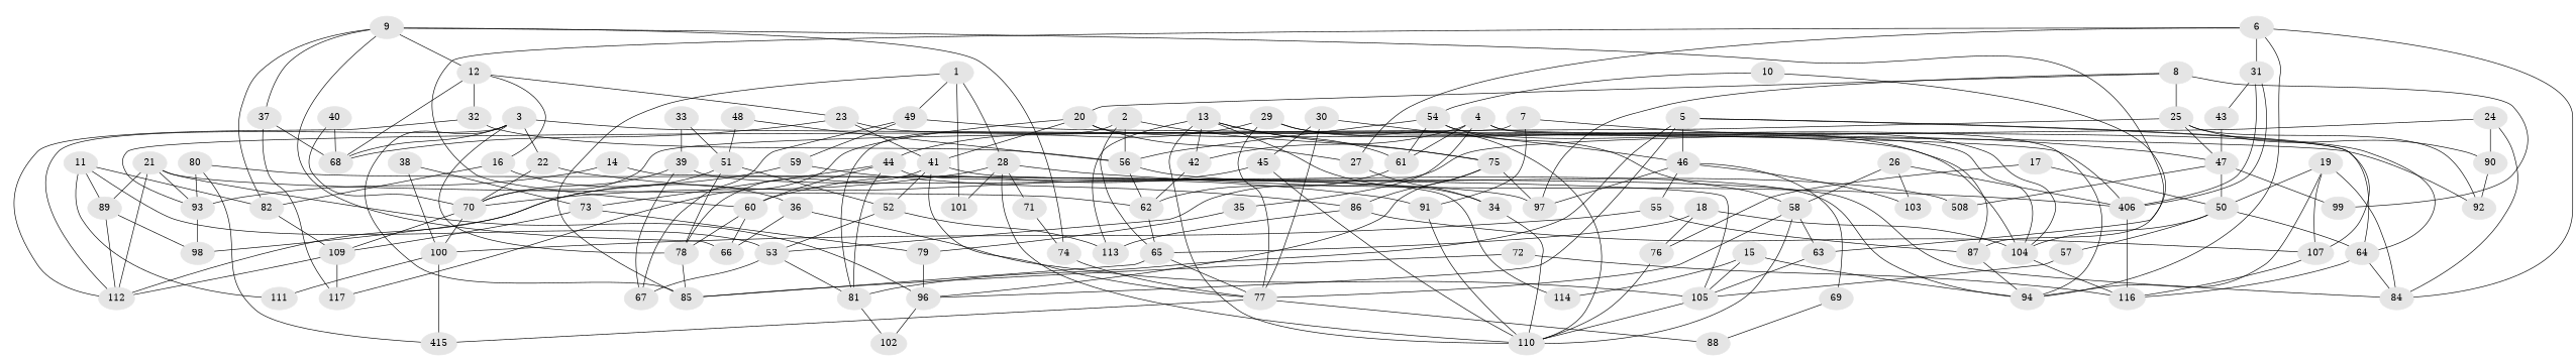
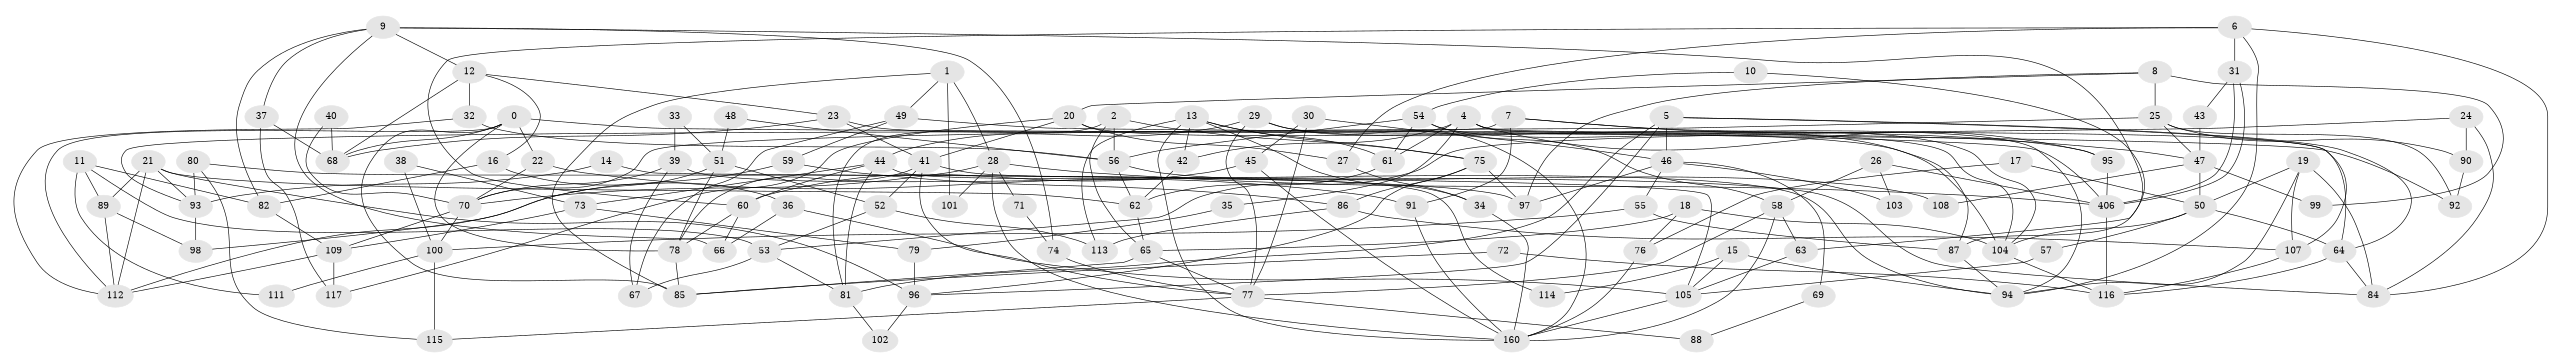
  graph {
    node [color=gray90 style=filled]
    1
    28
    49
    85
    101
-   110
+   110 [label=160]
    70
    n8 [label=406]
    71
    67
    59
    2
    56
    65
    75
    81
    62
-   108 [label=508]
+   108
    77
    96
    97
    86
    102
-   3
+   3 [label=0]
    22
    68
    78
    92
    112
    91
    4
    35
    42
    61
    64
    94
+   95
    79
    84
    116
    5
    46
    107
    103
    55
    69
    6
    27
    31
    60
    34
    43
    66
    7
    47
    93
    99
    50
    98
    8
    20
    25
    104
    41
    117
    90
    9
    12
    37
    63
    74
    82
    16
    23
    32
    105
    109
    10
    54
    87
    58
    11
    53
    89
    111
    36
    13
    113
    14
    15
    114
    17
    76
    57
    18
    19
    52
    21
    100
    24
    26
    29
    44
    73
    88
-   115 [label=415]
+   115
    30
    45
    33
    39
    51
    38
    40
    48
    72
    80
    1 -- 28
    1 -- 49
    1 -- 85
    1 -- 101
    28 -- 101
    28 -- 110
    28 -- 70
    28 -- n8
    28 -- 71
    49 -- n8
    49 -- 67
    49 -- 59
    70 -- 109
    70 -- 100
    n8 -- 116
    71 -- 74
    59 -- 86
    59 -- 98
    2 -- 56
    2 -- 65
    2 -- 75
    2 -- 81
    56 -- 62
    56 -- 108
    65 -- 85
    65 -- 77
    75 -- 96
    75 -- 97
    75 -- 86
    81 -- 102
    62 -- 65
    77 -- 88
    77 -- 115
    96 -- 102
    86 -- 107
    86 -- 113
    3 -- 85
    3 -- 22
    3 -- 68
    3 -- 78
    3 -- 92
    3 -- 112
    22 -- 70
    22 -- 91
    78 -- 85
    91 -- 110
    4 -- 35
    4 -- 42
    4 -- 61
    4 -- 64
    4 -- 94
+   4 -- 95
    35 -- 79
    42 -- 62
    61 -- 62
    64 -- 84
    64 -- 116
+   95 -- n8
    79 -- 96
    5 -- 81
    5 -- 96
    5 -- 64
    5 -- 46
    5 -- 107
    46 -- 97
    46 -- 103
    46 -- 55
    46 -- 69
    107 -- 116
    55 -- 87
    55 -- 100
    69 -- 88
    6 -- 94
    6 -- 84
    6 -- 27
    6 -- 31
    6 -- 60
    27 -- 34
    31 -- n8
    31 -- n8
    31 -- 43
    60 -- 78
    60 -- 66
    34 -- 110
    43 -- 47
    7 -- 91
+   7 -- 95
    7 -- 47
    7 -- 93
    47 -- 108
    47 -- 99
    47 -- 50
    93 -- 98
    50 -- 64
    50 -- 104
    50 -- 57
    8 -- 97
    8 -- 99
    8 -- 20
    8 -- 25
    20 -- 27
    20 -- 104
    20 -- 41
    20 -- 117
    25 -- 70
    25 -- 92
    25 -- 47
    25 -- 90
    104 -- 116
    41 -- 77
    41 -- 78
    41 -- 84
    41 -- 52
    90 -- 92
    9 -- 66
    9 -- 12
    9 -- 37
    9 -- 63
    9 -- 74
    9 -- 82
    12 -- 68
    12 -- 16
    12 -- 23
    12 -- 32
    37 -- 68
    37 -- 117
    63 -- 105
    74 -- 77
    82 -- 109
    16 -- 82
    16 -- 36
    23 -- 68
    23 -- 104
    23 -- 41
    32 -- 56
    32 -- 112
    105 -- 110
    109 -- 112
    109 -- 117
    10 -- 54
    10 -- 87
    54 -- 56
    54 -- 61
    54 -- 104
    54 -- 58
    87 -- 94
    58 -- 110
    58 -- 77
    58 -- 63
    11 -- 82
    11 -- 53
    11 -- 89
    11 -- 111
    53 -- 67
    53 -- 81
    89 -- 112
    89 -- 98
    36 -- 66
    36 -- 105
    13 -- 110
    13 -- 75
    13 -- 42
    13 -- 61
    13 -- 34
    13 -- 113
    14 -- 93
    14 -- 105
    15 -- 94
    15 -- 105
    15 -- 114
    17 -- 50
    17 -- 76
    76 -- 110
    57 -- 105
    18 -- 65
    18 -- 104
    18 -- 76
    19 -- 94
    19 -- 84
    19 -- 107
    19 -- 50
    52 -- 53
    52 -- 113
    21 -- 62
    21 -- 96
    21 -- 112
    21 -- 93
    21 -- 89
    100 -- 111
    100 -- 115
    24 -- 84
    24 -- 90
    24 -- 53
    26 -- n8
    26 -- 103
    26 -- 58
    29 -- 110
    29 -- 77
    29 -- 87
    29 -- 44
    44 -- 81
    44 -- 60
    44 -- 114
    44 -- 73
    73 -- 79
    73 -- 109
    30 -- 77
    30 -- 46
    30 -- 45
    45 -- 110
    45 -- 60
    33 -- 39
    33 -- 51
    39 -- 70
    39 -- 67
    39 -- 94
    51 -- 78
    51 -- 112
    51 -- 52
    38 -- 100
    38 -- 73
    40 -- 70
    40 -- 68
    48 -- 56
    48 -- 51
    72 -- 85
    72 -- 116
    80 -- 97
    80 -- 93
    80 -- 115
  }
